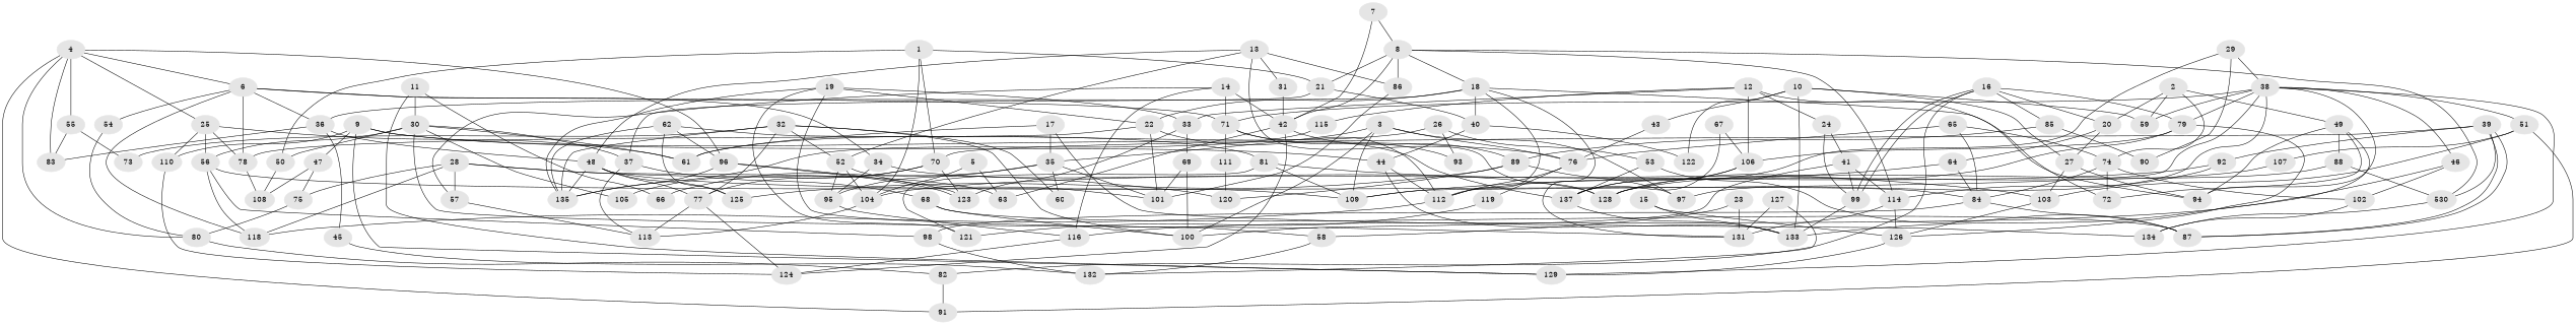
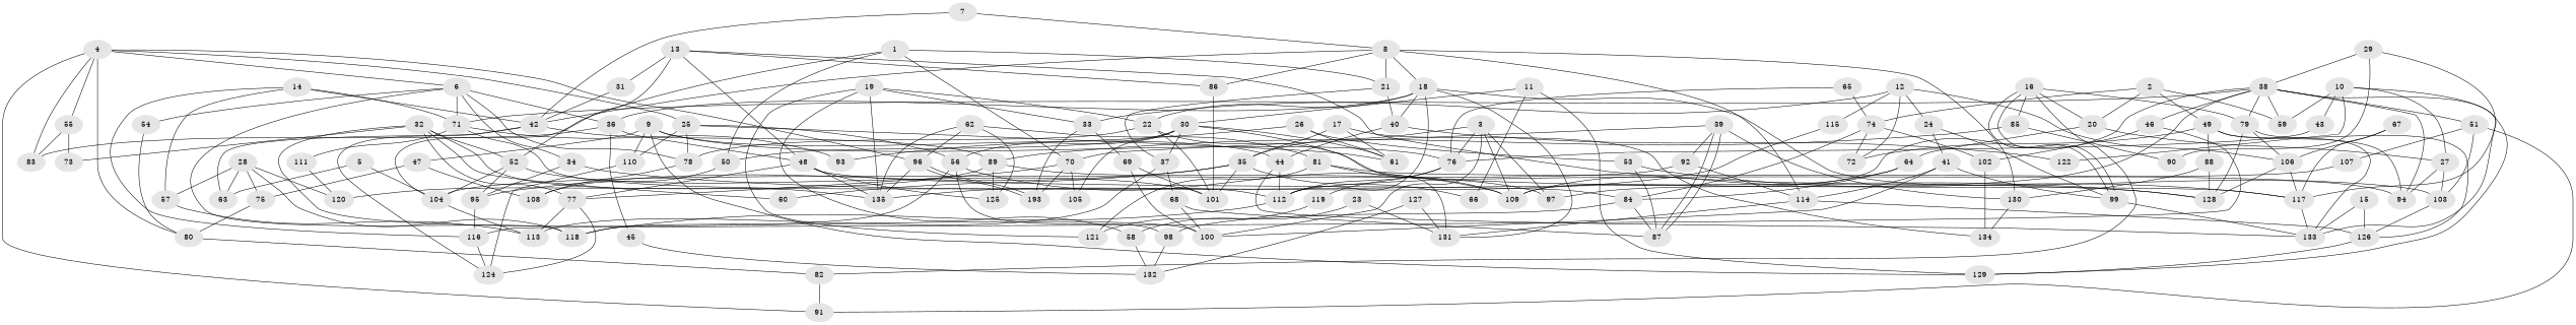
  graph {
    node [color=gray90 style=filled]
    1
    21
    50
    70
    104
    40
    37
    108
    105
    77
-   123
+   123 [label=193]
    113
    2
    20
    49
    59
    74
    27
    64
    133
    72
    94
    88
    102
    84
    3
    35
    76
    97
    100
    109
    66
    101
    60
    95
    112
    119
    4
    6
    25
    55
    80
    83
    91
    96
    34
    36
    54
    71
    78
    118
    110
    61
    56
    73
    82
    135
    5
    63
    128
    48
    45
    93
    111
    7
    8
    42
    18
    86
    114
-   130 [label=530]
+   130
    89
    124
    22
    131
    126
    134
    9
    44
    47
    129
    75
    10
    43
    122
    103
    11
    30
    12
    24
    33
    106
    115
    99
    41
    69
-   117 [label=137]
+   117
    13
    31
    52
    125
    14
    57
    116
    15
    16
    79
    85
    90
    17
    19
    58
    121
    132
    68
    23
    98
    26
    53
    87
    28
    120
    29
    38
    46
    51
    32
    107
    39
    92
    62
    81
    65
    67
    127
    1 -- 21
    1 -- 50
    1 -- 70
    1 -- 104
    21 -- 40
    21 -- 37
    50 -- 108
    70 -- 105
    70 -- 77
    70 -- 123
    104 -- 113
    40 -- 44
    40 -- 122
    37 -- 113
    37 -- 68
    77 -- 113
    77 -- 124
    2 -- 20
    2 -- 49
    2 -- 59
    2 -- 74
    20 -- 27
    20 -- 64
    49 -- 133
    49 -- 72
    49 -- 94
    49 -- 88
    74 -- 72
    74 -- 102
    74 -- 84
    27 -- 94
    27 -- 103
    64 -- 84
    64 -- 109
    88 -- 128
    88 -- 130
    102 -- 134
    84 -- 98
    84 -- 87
    3 -- 35
    3 -- 76
    3 -- 97
    3 -- 100
    3 -- 109
    35 -- 66
    35 -- 101
    35 -- 60
    35 -- 95
    76 -- 112
    76 -- 119
    95 -- 116
    112 -- 118
    119 -- 121
    4 -- 6
    4 -- 25
    4 -- 55
    4 -- 80
    4 -- 83
    4 -- 91
    4 -- 96
    6 -- 34
    6 -- 36
    6 -- 54
    6 -- 71
    6 -- 78
    6 -- 118
    25 -- 78
    25 -- 110
    25 -- 61
    25 -- 56
    55 -- 83
    55 -- 73
    80 -- 82
    96 -- 123
    96 -- 123
    96 -- 135
    34 -- 95
    34 -- 128
    36 -- 83
    36 -- 48
    36 -- 45
    54 -- 80
    71 -- 112
    71 -- 93
    71 -- 111
    78 -- 108
    110 -- 124
    56 -- 109
    56 -- 118
    56 -- 98
    82 -- 91
    5 -- 104
    5 -- 63
    48 -- 77
    48 -- 84
    48 -- 135
    48 -- 125
    45 -- 132
    111 -- 120
    7 -- 8
    7 -- 42
    8 -- 21
    8 -- 42
    8 -- 18
    8 -- 86
    8 -- 114
    8 -- 130
    42 -- 63
    42 -- 89
    42 -- 124
    18 -- 40
    18 -- 94
    18 -- 112
    18 -- 36
    18 -- 22
    18 -- 131
    86 -- 101
    114 -- 131
    114 -- 126
    130 -- 134
    89 -- 97
    89 -- 125
    89 -- 120
    22 -- 101
    22 -- 78
    22 -- 117
    126 -- 129
    9 -- 76
    9 -- 110
    9 -- 44
    9 -- 47
    9 -- 129
    44 -- 133
    44 -- 112
    47 -- 108
    47 -- 75
    75 -- 80
    10 -- 59
    10 -- 27
    10 -- 133
    10 -- 43
    10 -- 122
    43 -- 76
    103 -- 126
    11 -- 66
    11 -- 129
    11 -- 30
    30 -- 50
    30 -- 37
    30 -- 105
    30 -- 61
    30 -- 56
    30 -- 131
    12 -- 72
    12 -- 24
    12 -- 33
    12 -- 106
    12 -- 115
    24 -- 99
    24 -- 41
    33 -- 123
    33 -- 69
    106 -- 128
    106 -- 117
    115 -- 135
    99 -- 133
    41 -- 100
    41 -- 114
    41 -- 99
    69 -- 100
    69 -- 101
    117 -- 133
    13 -- 128
    13 -- 48
    13 -- 86
    13 -- 31
    13 -- 52
    31 -- 42
    52 -- 104
    52 -- 101
    52 -- 95
    14 -- 71
    14 -- 42
    14 -- 57
    14 -- 116
    57 -- 113
    116 -- 124
    15 -- 133
    15 -- 126
    16 -- 20
    16 -- 82
    16 -- 99
    16 -- 99
    16 -- 79
    16 -- 85
    79 -- 128
    79 -- 126
    79 -- 106
    85 -- 89
    85 -- 90
    17 -- 35
    17 -- 61
    17 -- 134
    19 -- 135
    19 -- 22
    19 -- 33
    19 -- 58
    19 -- 121
    58 -- 132
    68 -- 100
    68 -- 87
    23 -- 131
    23 -- 58
    98 -- 132
    26 -- 61
    26 -- 93
    26 -- 53
    53 -- 117
    53 -- 87
    28 -- 118
    28 -- 63
    28 -- 75
    28 -- 57
    28 -- 120
    29 -- 117
    29 -- 90
    29 -- 38
    38 -- 59
    38 -- 94
    38 -- 97
    38 -- 109
    38 -- 71
    38 -- 129
    38 -- 79
    38 -- 46
    38 -- 51
    46 -- 102
    46 -- 116
    51 -- 91
    51 -- 103
    51 -- 107
    32 -- 77
    32 -- 100
    32 -- 60
    32 -- 73
    32 -- 135
    32 -- 52
    107 -- 112
    39 -- 70
    39 -- 130
    39 -- 87
    39 -- 87
    39 -- 92
    92 -- 104
    92 -- 114
    62 -- 96
    62 -- 135
    62 -- 125
    62 -- 81
    81 -- 109
    81 -- 103
    81 -- 121
    65 -- 74
-   65 -- 84
    65 -- 76
    67 -- 106
    67 -- 117
    127 -- 131
    127 -- 132
  }
